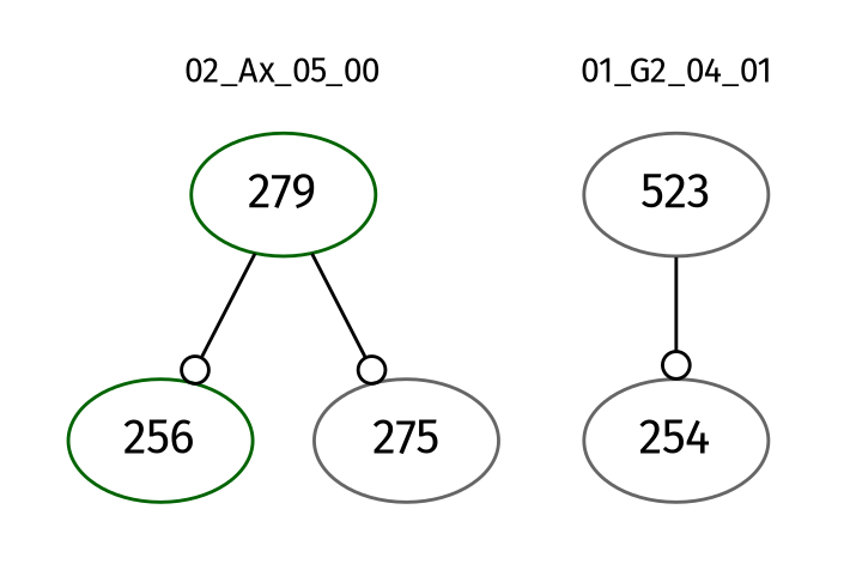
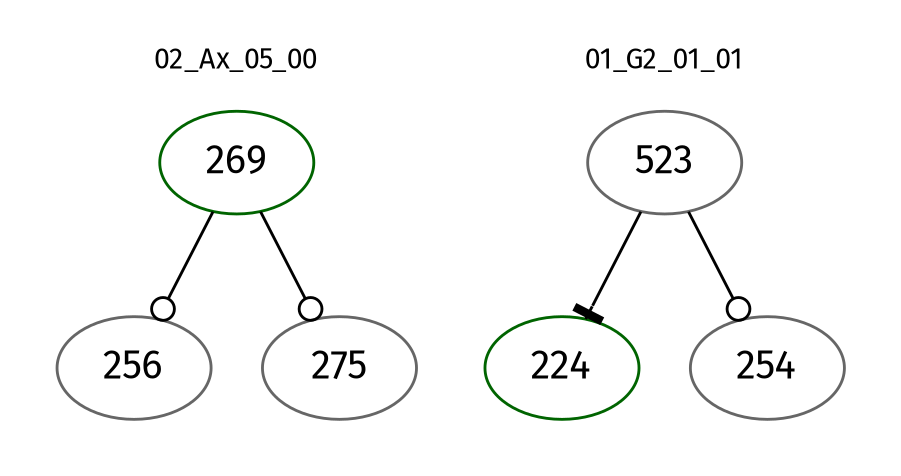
  digraph {
    fontname="Fira Sans"
    node [color=darkgreen fontname="Fira Sans"]
    edge [arrowhead=odot color=black fontname="Fira Sans"]
-   n1 [label=279]
-   n2 [label=256]
+   n1 [label=269]
+   n2 [color=gray40 label=256]
    n3 [color=gray40 label=275]
    n4 [color=gray40 label=523]
+   n5 [label=224]
    n6 [color=gray40 label=254]
    subgraph cluster_1 {
      color=white
      fontsize=10
      label="02_Ax_05_00"
      n1
      n2
      n3
    }
    subgraph cluster_2 {
      color=white
      fontsize=10
-     label="01_G2_04_01"
+     label="01_G2_01_01"
      n4
+     n5
      n6
    }
    n1 -> n2
    n1 -> n3
+   n4 -> n5 [arrowhead=tee]
    n4 -> n6
  }
